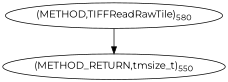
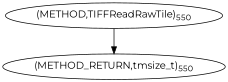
  digraph {
    fontname=Montserrat
    node [fontname=Montserrat]
-   n1 [label=<(METHOD,TIFFReadRawTile)<SUB>580</SUB>>]
+   n1 [label=<(METHOD,TIFFReadRawTile)<SUB>550</SUB>>]
    n2 [label=<(METHOD_RETURN,tmsize_t)<SUB>550</SUB>>]
    n1 -> n2 [fontname=Montserrat]
  }
